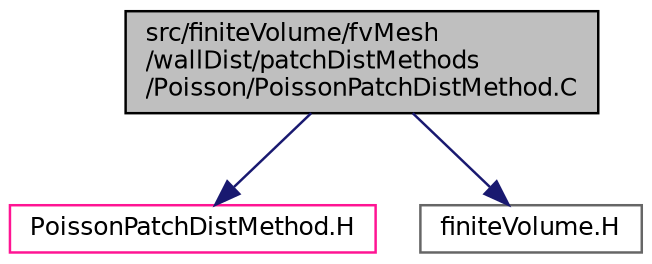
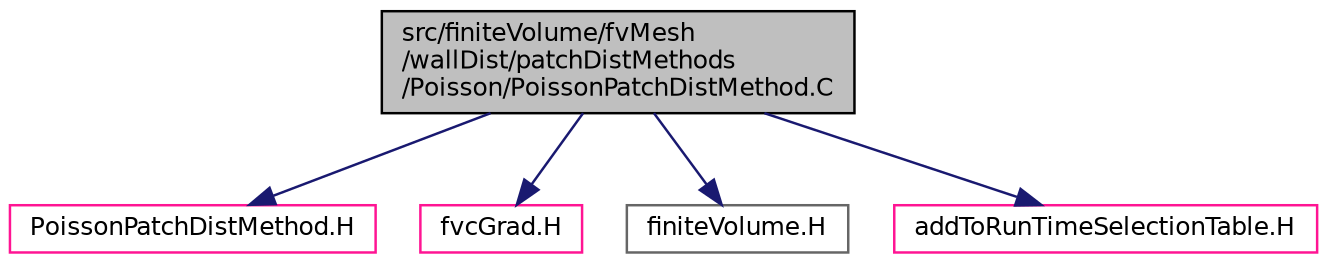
  digraph {
    node [color=deeppink fontname=Helvetica fontsize=10 shape=record]
    edge [color=midnightblue fontname=Helvetica fontsize=10 labelfontname=Helvetica labelfontsize=10 style=solid]
    n1 [color=black fillcolor=grey75 fontcolor=black height=0.2 label="src/finiteVolume/fvMesh\l/wallDist/patchDistMethods\l/Poisson/PoissonPatchDistMethod.C" style=filled width=0.4]
    n2 [height=0.2 label="PoissonPatchDistMethod.H" width=0.4]
+   n3 [height=0.2 label="fvcGrad.H" width=0.4]
    n4 [color=gray40 height=0.2 label="finiteVolume.H" width=0.4]
+   n5 [height=0.2 label="addToRunTimeSelectionTable.H" width=0.4]
    n1 -> n2
+   n1 -> n3
    n1 -> n4
+   n1 -> n5
  }
